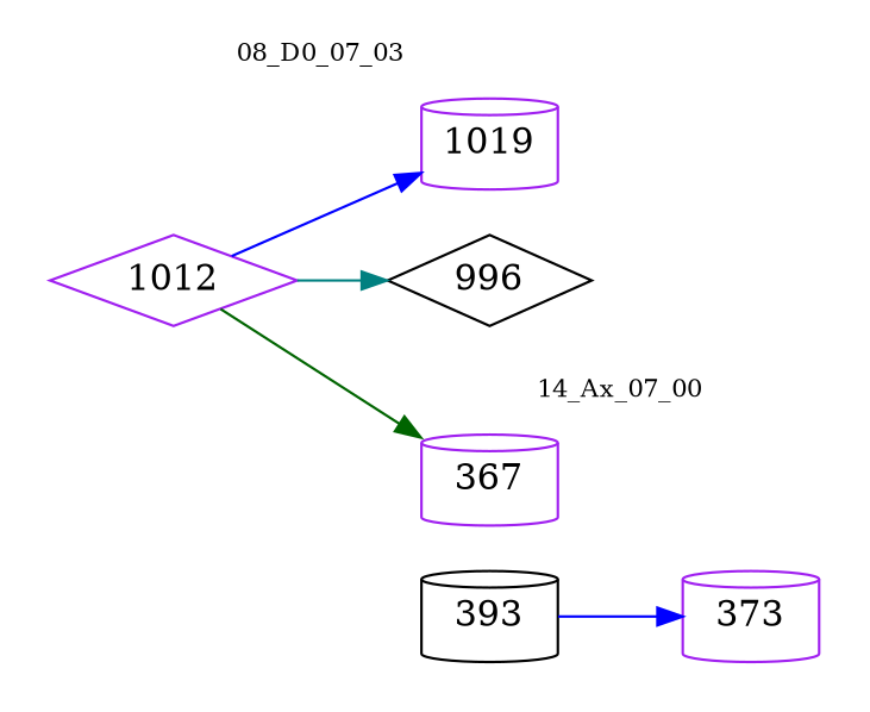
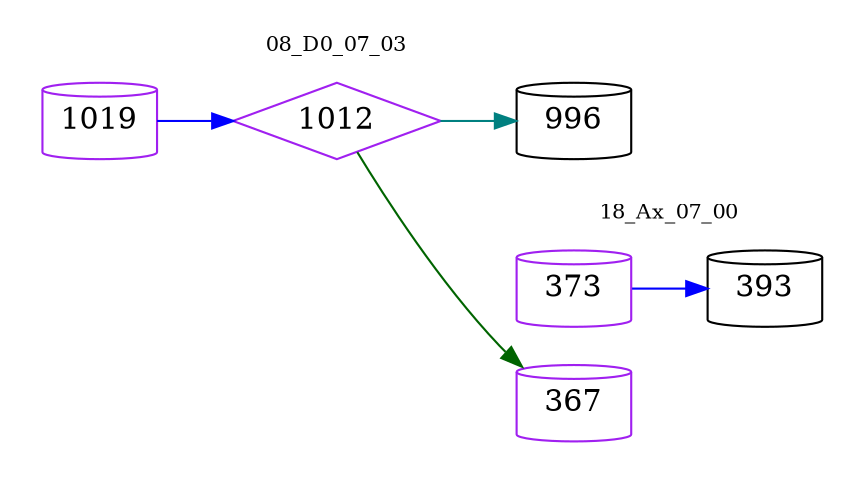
  digraph {
    rankdir=LR
    node [color=purple shape=cylinder]
    edge [color=blue]
    n1 [label=373]
    n2 [label=367]
    n3 [color=black label=393]
    n4 [label=1012 shape=diamond]
-   n5 [color=black label=996 shape=diamond]
+   n5 [color=black label=996]
    n6 [label=1019]
    subgraph cluster_1 {
      color=white
      fontsize=10
-     label="14_Ax_07_00"
+     label="18_Ax_07_00"
      n1
      n2
      n3
    }
    subgraph cluster_2 {
      color=white
      fontsize=10
      label="08_D0_07_03"
      n4
      n5
      n6
    }
-   n3 -> n1
+   n1 -> n3
    n4 -> n2 [color=darkgreen]
    n4 -> n5 [color=teal]
-   n4 -> n6
+   n6 -> n4
  }
